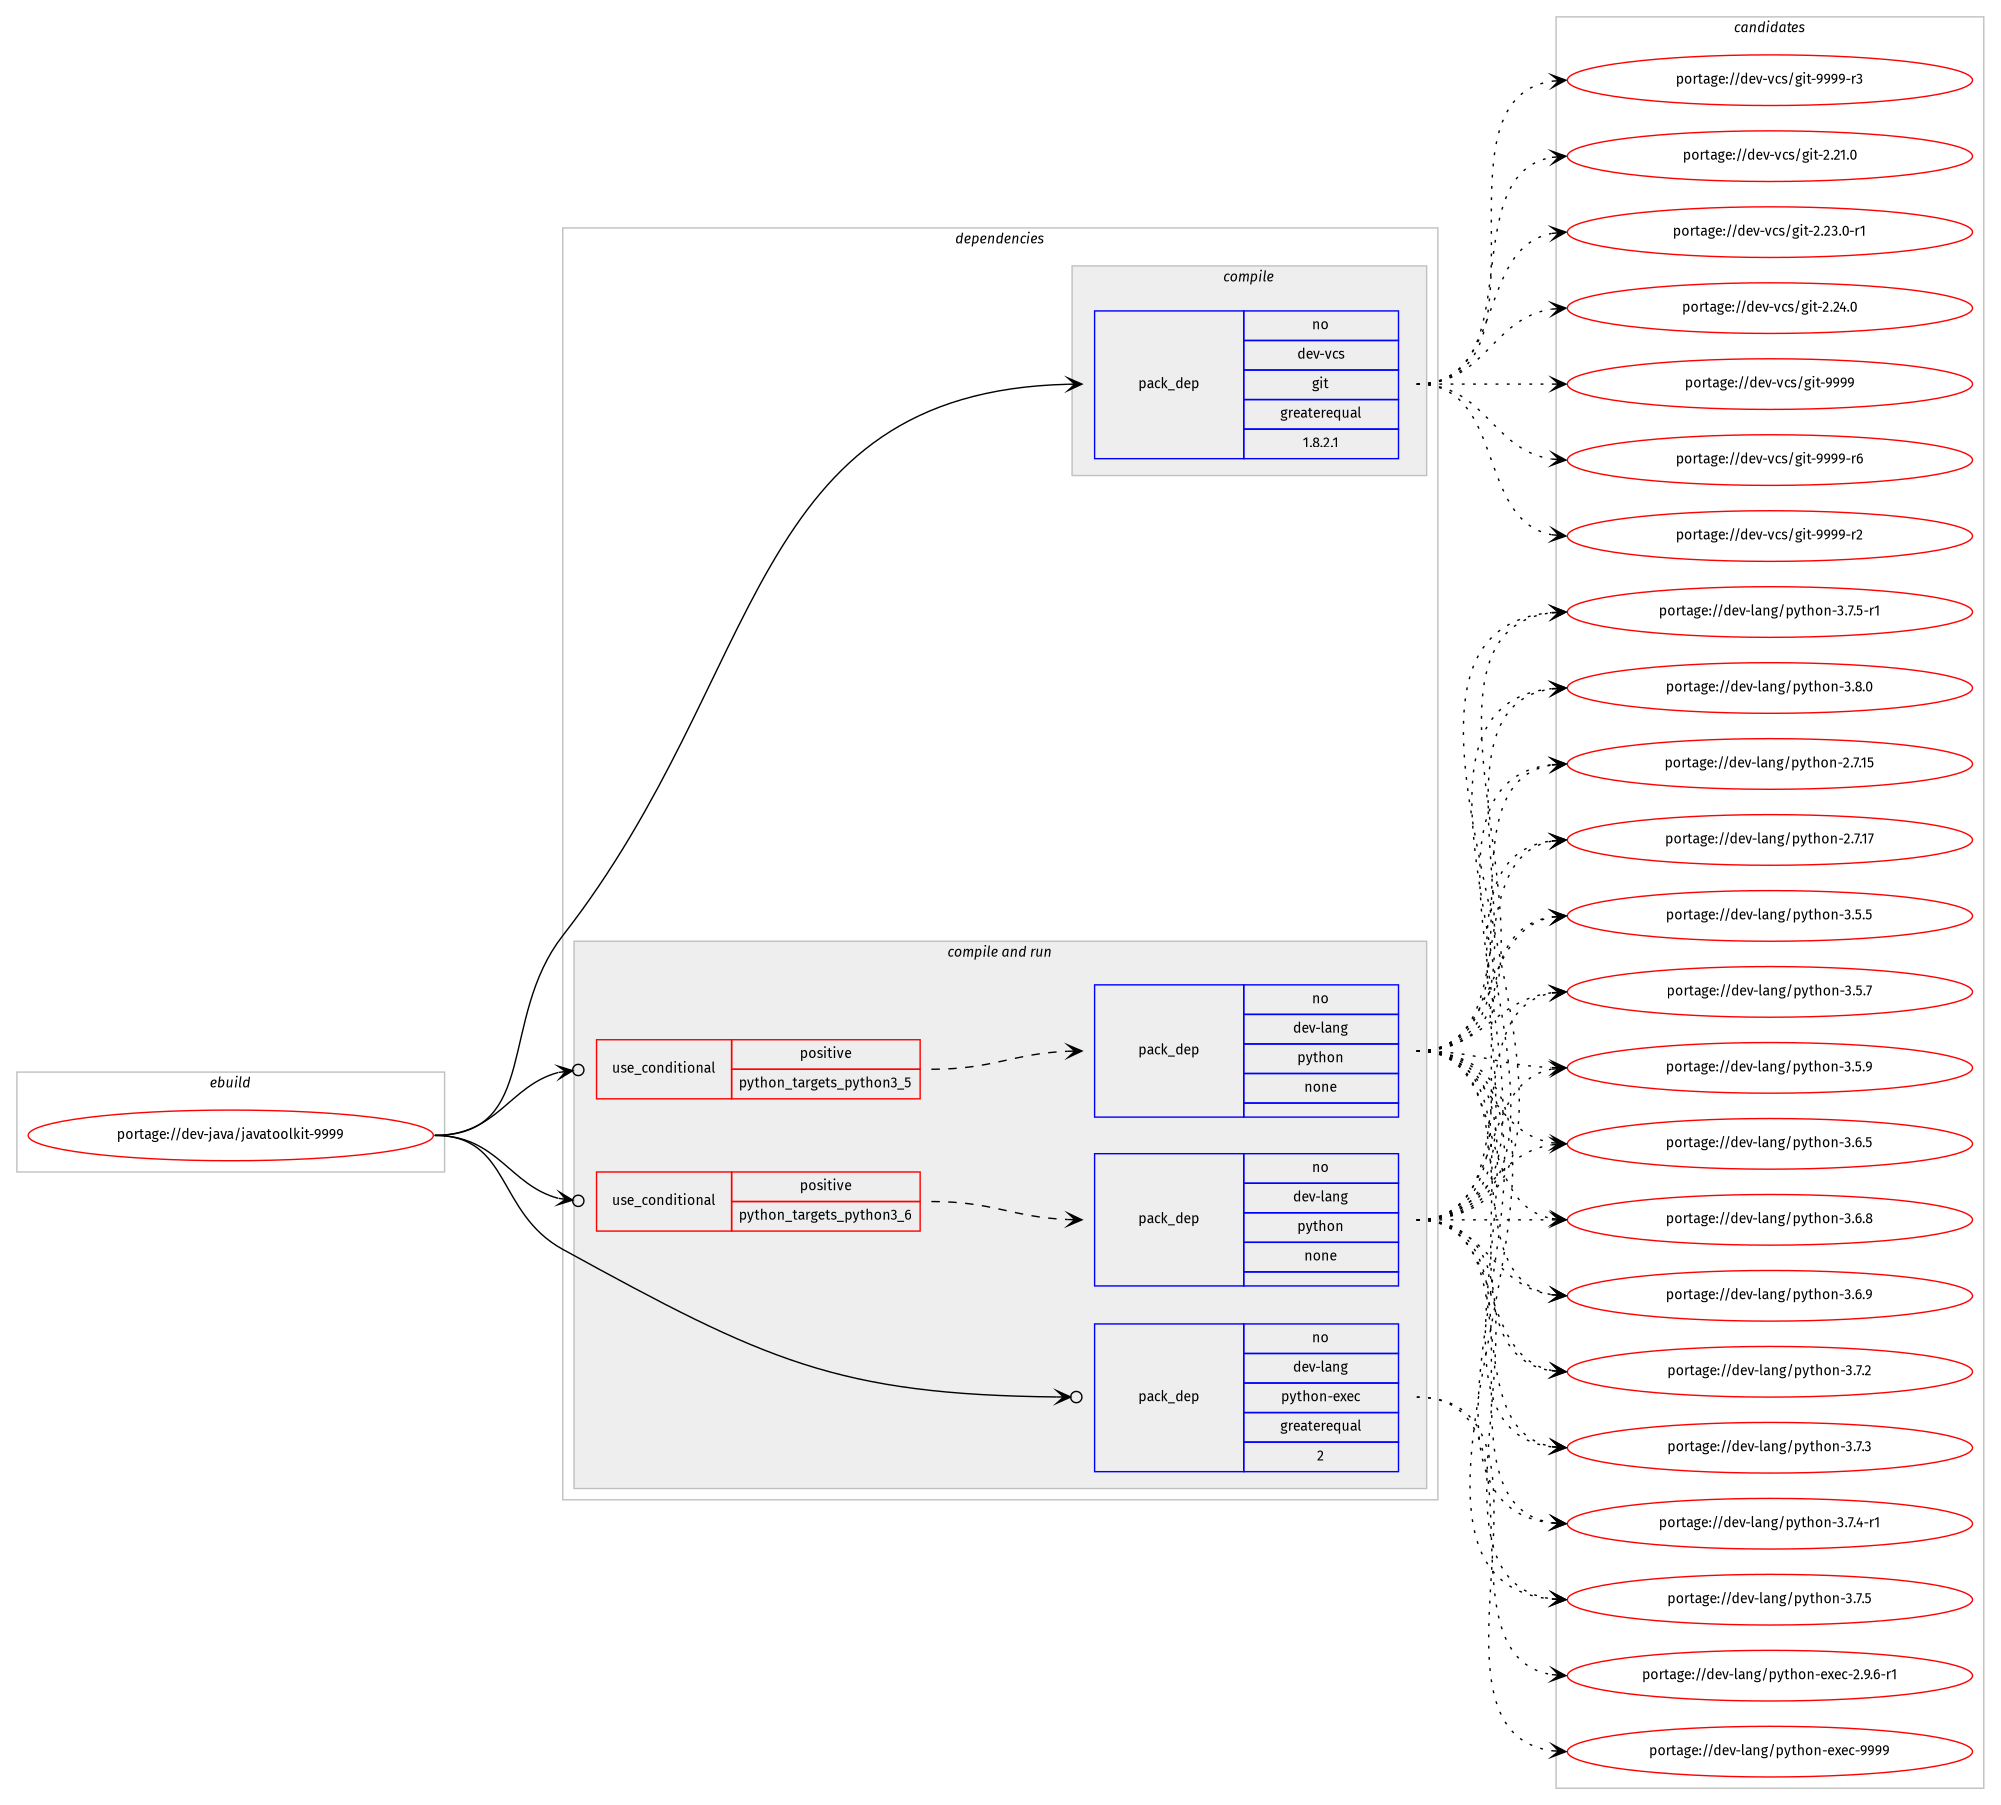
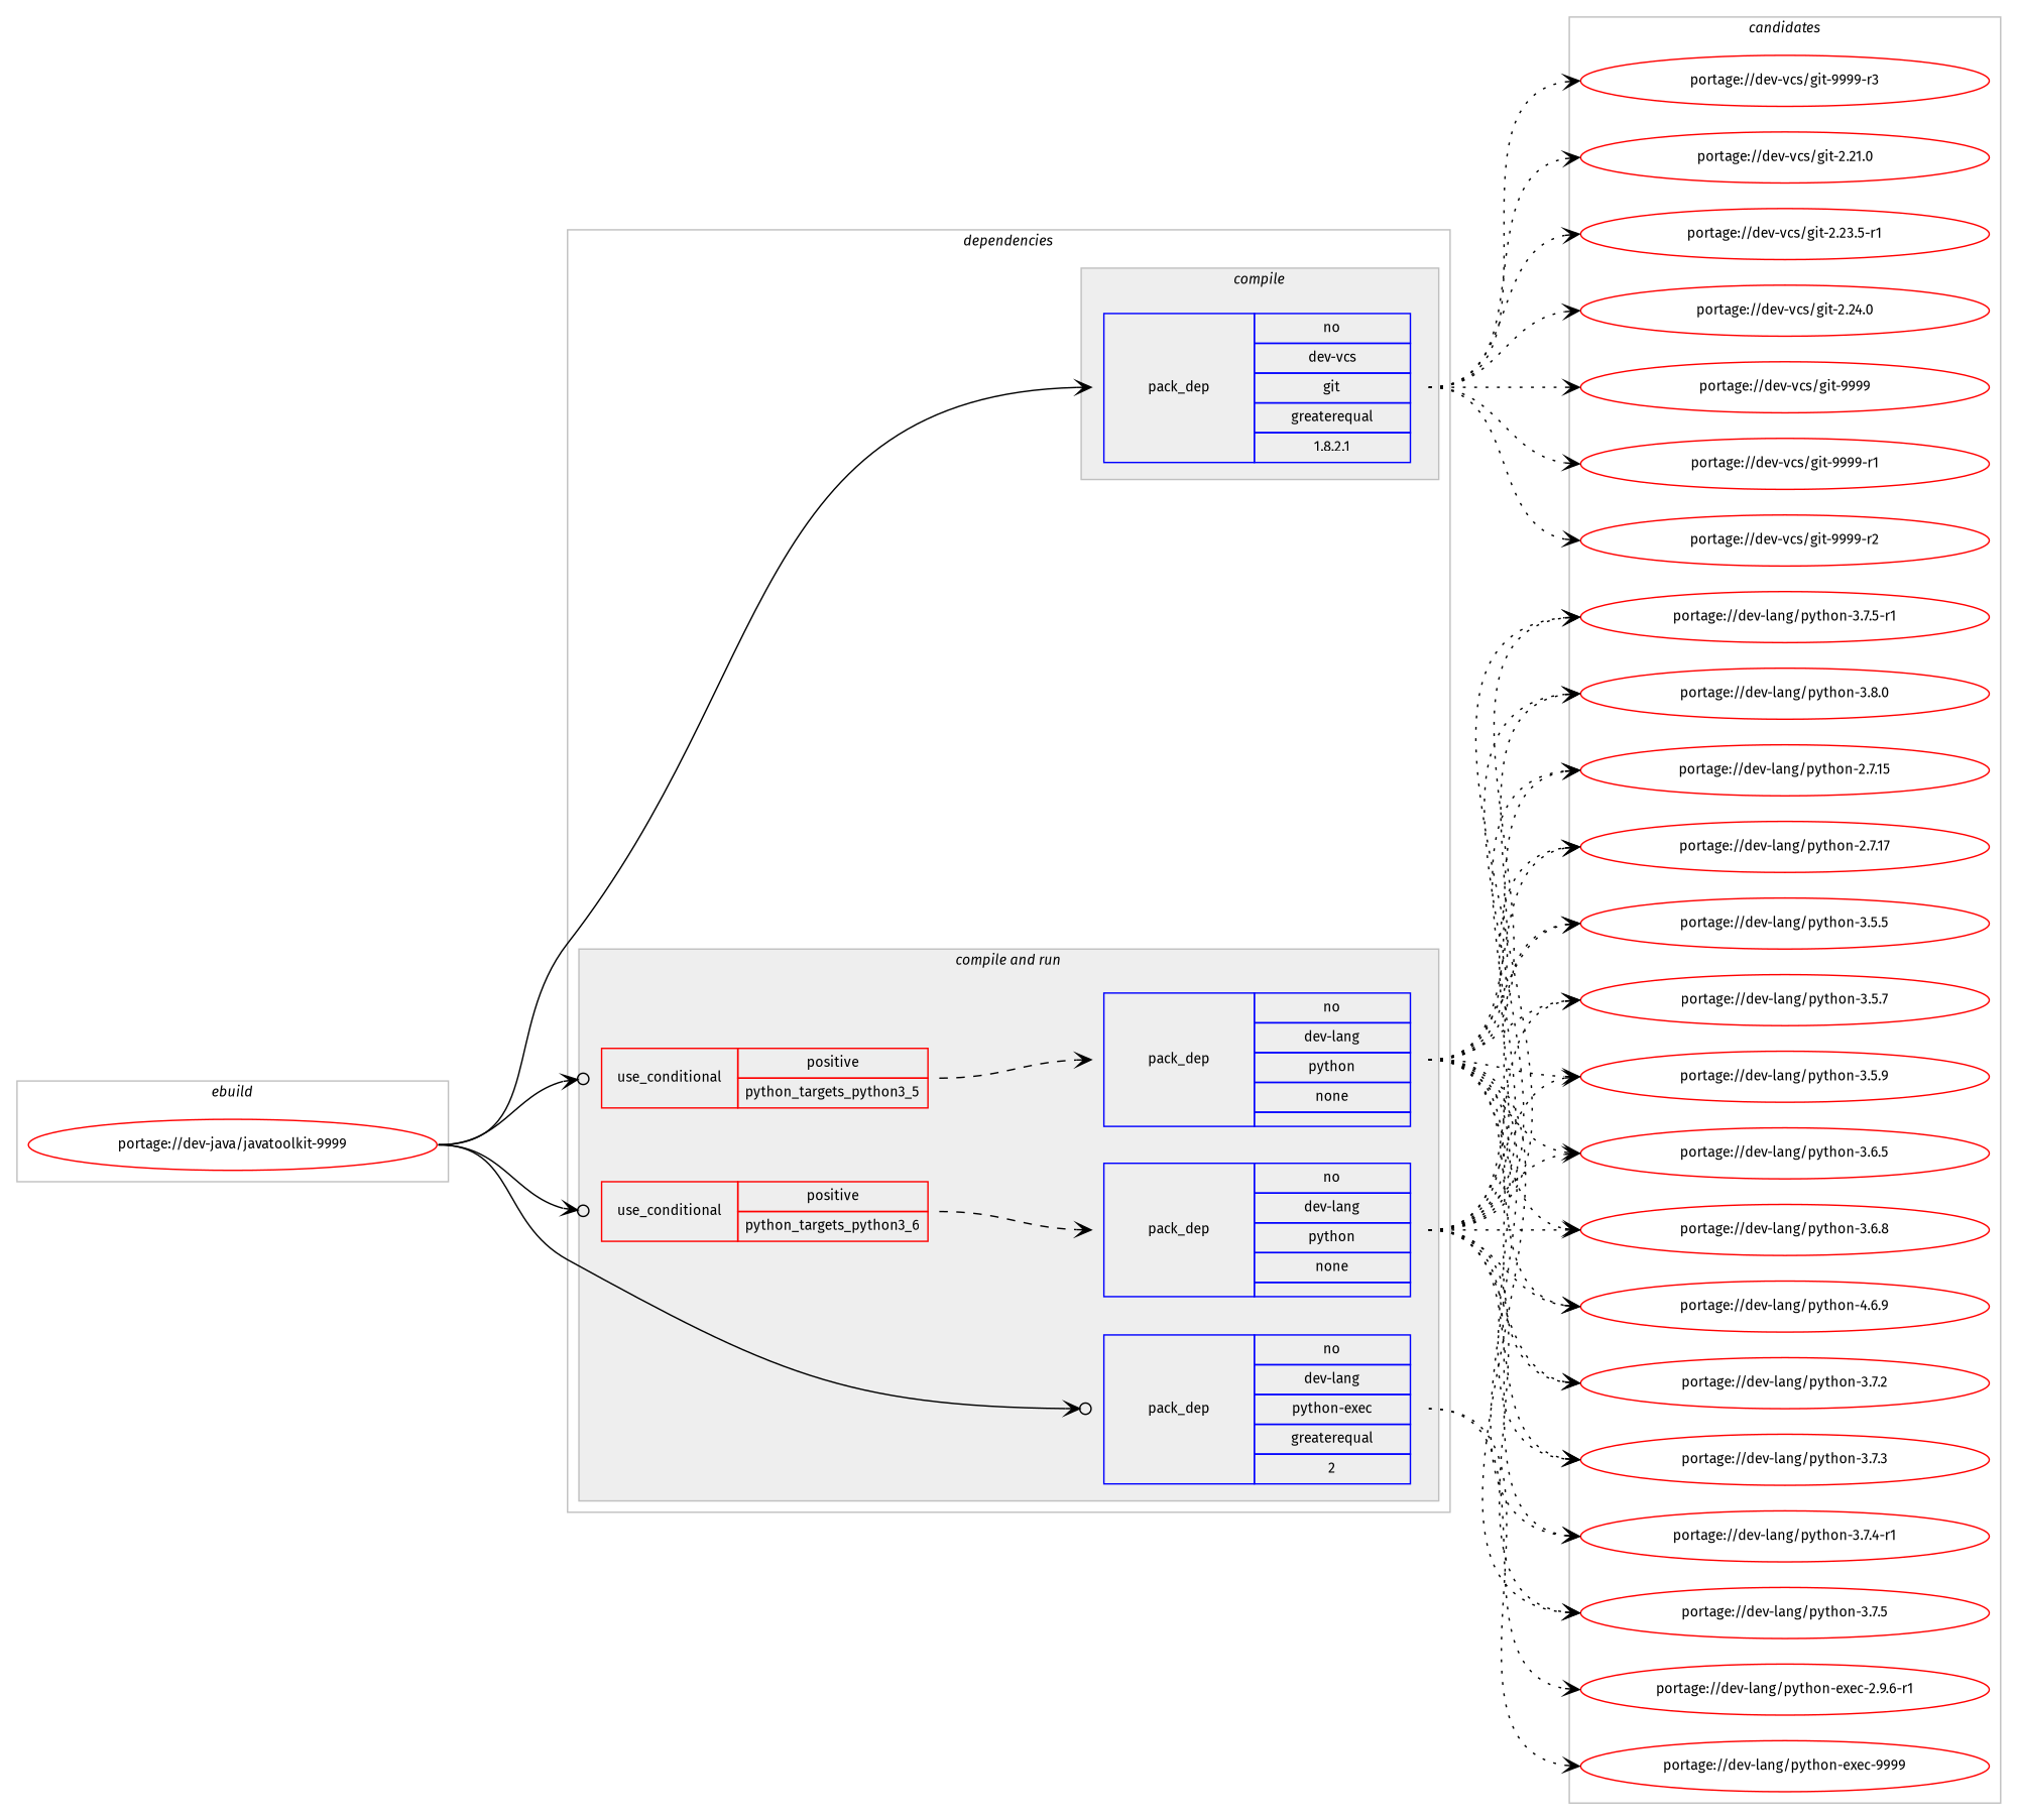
  digraph {
    compound=true
    concentrate=true
    fontname="Fira Sans"
    fontsize=10
    newrank=true
    rankdir=LR
    ranksep=1.5
    node [color=red fontname="Fira Sans" fontsize=10]
    edge [arrowhead=vee fontname="Fira Sans" headport=w style=dotted tailport=e weight=100]
    n1 [label="portage://dev-java/javatoolkit-9999" width=4]
    n2 [color=blue label=<<TABLE BORDER="0" CELLBORDER="1" CELLSPACING="0" CELLPADDING="4" WIDTH="220"><TR><TD ROWSPAN="6" CELLPADDING="30">pack_dep</TD></TR><TR><TD WIDTH="110">no</TD></TR><TR><TD>dev-vcs</TD></TR><TR><TD>git</TD></TR><TR><TD>greaterequal</TD></TR><TR><TD>1.8.2.1</TD></TR></TABLE>> shape=none]
    n3 [color=blue label=<<TABLE BORDER="0" CELLBORDER="1" CELLSPACING="0" CELLPADDING="4" WIDTH="220"><TR><TD ROWSPAN="6" CELLPADDING="30">pack_dep</TD></TR><TR><TD WIDTH="110">no</TD></TR><TR><TD>dev-lang</TD></TR><TR><TD>python</TD></TR><TR><TD>none</TD></TR><TR><TD></TD></TR></TABLE>> shape=none]
    n4 [label=<<TABLE BORDER="0" CELLBORDER="1" CELLSPACING="0" CELLPADDING="4"><TR><TD ROWSPAN="3" CELLPADDING="10">use_conditional</TD></TR><TR><TD>positive</TD></TR><TR><TD>python_targets_python3_5</TD></TR></TABLE>> shape=none]
    n5 [color=blue label=<<TABLE BORDER="0" CELLBORDER="1" CELLSPACING="0" CELLPADDING="4" WIDTH="220"><TR><TD ROWSPAN="6" CELLPADDING="30">pack_dep</TD></TR><TR><TD WIDTH="110">no</TD></TR><TR><TD>dev-lang</TD></TR><TR><TD>python</TD></TR><TR><TD>none</TD></TR><TR><TD></TD></TR></TABLE>> shape=none]
    n6 [label=<<TABLE BORDER="0" CELLBORDER="1" CELLSPACING="0" CELLPADDING="4"><TR><TD ROWSPAN="3" CELLPADDING="10">use_conditional</TD></TR><TR><TD>positive</TD></TR><TR><TD>python_targets_python3_6</TD></TR></TABLE>> shape=none]
    n7 [color=blue label=<<TABLE BORDER="0" CELLBORDER="1" CELLSPACING="0" CELLPADDING="4" WIDTH="220"><TR><TD ROWSPAN="6" CELLPADDING="30">pack_dep</TD></TR><TR><TD WIDTH="110">no</TD></TR><TR><TD>dev-lang</TD></TR><TR><TD>python-exec</TD></TR><TR><TD>greaterequal</TD></TR><TR><TD>2</TD></TR></TABLE>> shape=none]
    n8 [label="portage://dev-vcs/git-2.21.0" width=4]
-   n9 [label="portage://dev-vcs/git-2.23.0-r1" width=4]
+   n9 [label="portage://dev-vcs/git-2.23.5-r1" width=4]
    n10 [label="portage://dev-vcs/git-2.24.0" width=4]
    n11 [label="portage://dev-vcs/git-9999" width=4]
-   n12 [label="portage://dev-vcs/git-9999-r6" width=4]
+   n12 [label="portage://dev-vcs/git-9999-r1" width=4]
    n13 [label="portage://dev-vcs/git-9999-r2" width=4]
    n14 [label="portage://dev-vcs/git-9999-r3" width=4]
    n15 [label="portage://dev-lang/python-2.7.15" width=4]
    n16 [label="portage://dev-lang/python-2.7.17" width=4]
    n17 [label="portage://dev-lang/python-3.5.5" width=4]
    n18 [label="portage://dev-lang/python-3.5.7" width=4]
    n19 [label="portage://dev-lang/python-3.5.9" width=4]
    n20 [label="portage://dev-lang/python-3.6.5" width=4]
    n21 [label="portage://dev-lang/python-3.6.8" width=4]
-   n22 [label="portage://dev-lang/python-3.6.9" width=4]
+   n22 [label="portage://dev-lang/python-4.6.9" width=4]
    n23 [label="portage://dev-lang/python-3.7.2" width=4]
    n24 [label="portage://dev-lang/python-3.7.3" width=4]
    n25 [label="portage://dev-lang/python-3.7.4-r1" width=4]
    n26 [label="portage://dev-lang/python-3.7.5" width=4]
    n27 [label="portage://dev-lang/python-3.7.5-r1" width=4]
    n28 [label="portage://dev-lang/python-3.8.0" width=4]
    n29 [label="portage://dev-lang/python-exec-2.9.6-r1" width=4]
    n30 [label="portage://dev-lang/python-exec-9999" width=4]
    subgraph cluster_1 {
      color=gray
      label=<<i>ebuild</i>>
      rank=same
      n1
    }
    subgraph cluster_2 {
      color=gray
      label=<<i>dependencies</i>>
      subgraph cluster_3 {
        color=gray
        fillcolor="#eeeeee"
        label=<<i>compile</i>>
        style=filled
        subgraph sub_4 {
          color=gray
          fillcolor="#eeeeee"
          label=<<i>compile</i>>
          style=filled
          n2
        }
      }
      subgraph cluster_5 {
        color=gray
        fillcolor="#eeeeee"
        label=<<i>compile and run</i>>
        style=filled
        subgraph sub_6 {
          color=gray
          fillcolor="#eeeeee"
          label=<<i>compile and run</i>>
          style=filled
          n4
          subgraph sub_7 {
            color=gray
            fillcolor="#eeeeee"
            label=<<i>compile and run</i>>
            style=filled
            n3
          }
        }
        subgraph sub_8 {
          color=gray
          fillcolor="#eeeeee"
          label=<<i>compile and run</i>>
          style=filled
          n6
          subgraph sub_9 {
            color=gray
            fillcolor="#eeeeee"
            label=<<i>compile and run</i>>
            style=filled
            n5
          }
        }
        subgraph sub_10 {
          color=gray
          fillcolor="#eeeeee"
          label=<<i>compile and run</i>>
          style=filled
          n7
        }
      }
      subgraph cluster_11 {
        color=gray
        fillcolor="#eeeeee"
        label=<<i>run</i>>
        style=filled
      }
    }
    subgraph cluster_12 {
      color=gray
      label=<<i>candidates</i>>
      rank=same
      subgraph sub_13 {
        color=black
        label=<<i>candidates</i>>
        nodesep=1
        rank=same
        n8
        n9
        n10
        n11
        n12
        n13
        n14
      }
      subgraph sub_14 {
        color=black
        label=<<i>candidates</i>>
        nodesep=1
        rank=same
        n15
        n16
        n17
        n18
        n19
        n20
        n21
        n22
        n23
        n24
        n25
        n26
        n27
        n28
      }
      subgraph sub_15 {
        color=black
        label=<<i>candidates</i>>
        nodesep=1
        rank=same
        n15
        n16
        n17
        n18
        n19
        n20
        n21
        n22
        n23
        n24
        n25
        n26
        n27
        n28
      }
      subgraph sub_16 {
        color=black
        label=<<i>candidates</i>>
        nodesep=1
        rank=same
        n29
        n30
      }
    }
    n1 -> n2 [style=solid weight=20]
    n1 -> n4 [arrowhead=odotvee style=solid weight=20]
    n1 -> n6 [arrowhead=odotvee style=solid weight=20]
    n1 -> n7 [arrowhead=odotvee style=solid weight=20]
    n2 -> n8
    n2 -> n9
    n2 -> n10
    n2 -> n11
    n2 -> n12
    n2 -> n13
    n2 -> n14
    n3 -> n15
    n3 -> n16
    n3 -> n17
    n3 -> n18
    n3 -> n19
    n3 -> n20
    n3 -> n21
    n3 -> n22
    n3 -> n23
    n3 -> n24
    n3 -> n25
    n3 -> n26
    n3 -> n27
    n3 -> n28
    n4 -> n3 [style=dashed weight=20]
    n5 -> n15
    n5 -> n16
    n5 -> n17
    n5 -> n18
    n5 -> n19
    n5 -> n20
    n5 -> n21
    n5 -> n22
    n5 -> n23
    n5 -> n24
    n5 -> n25
    n5 -> n26
    n5 -> n27
    n5 -> n28
    n6 -> n5 [style=dashed weight=20]
    n7 -> n29
    n7 -> n30
  }
